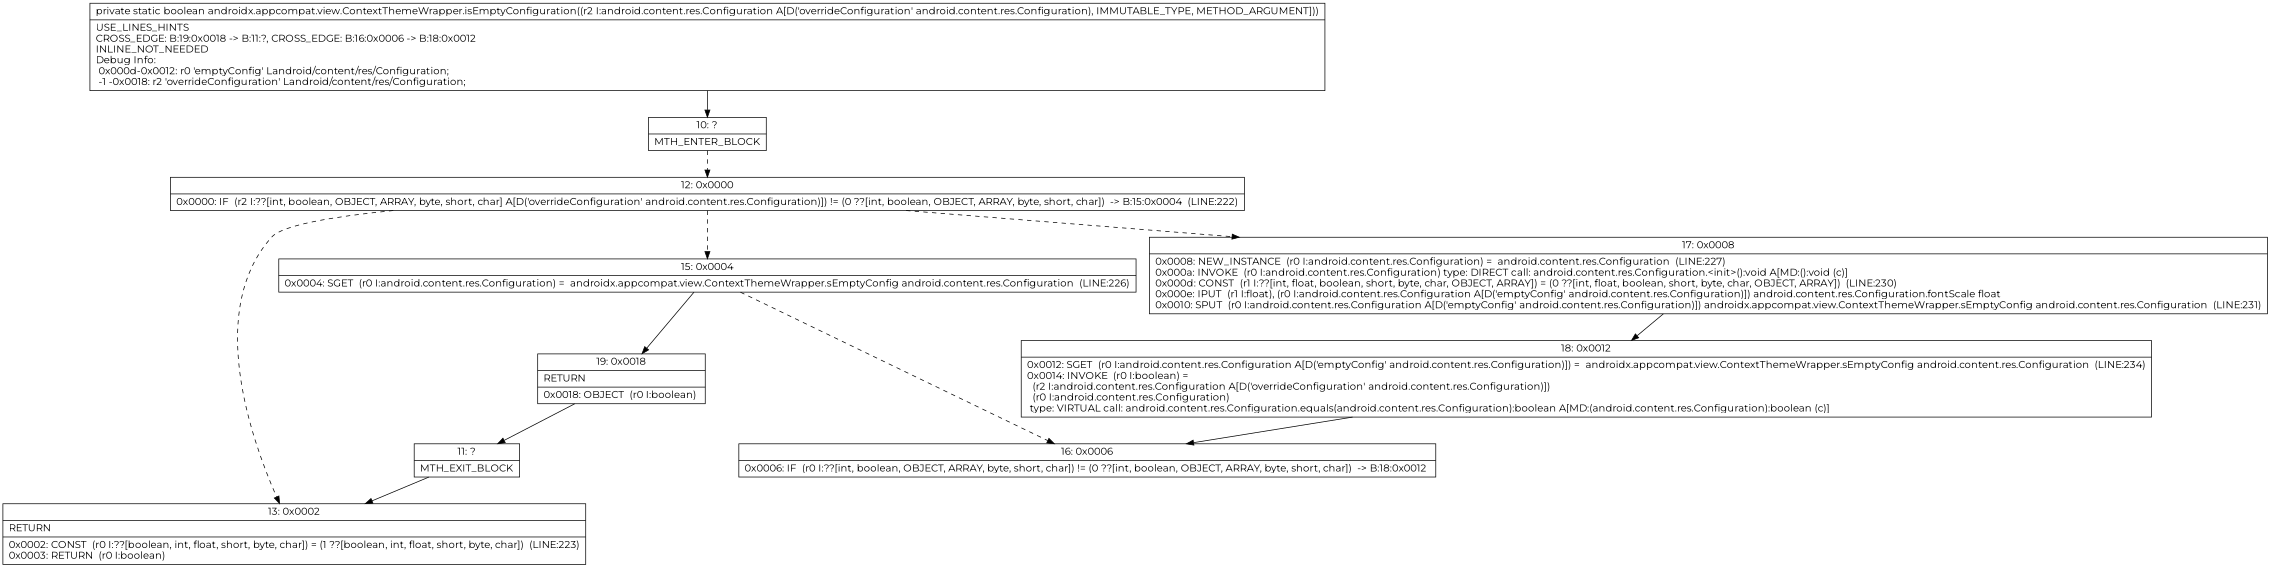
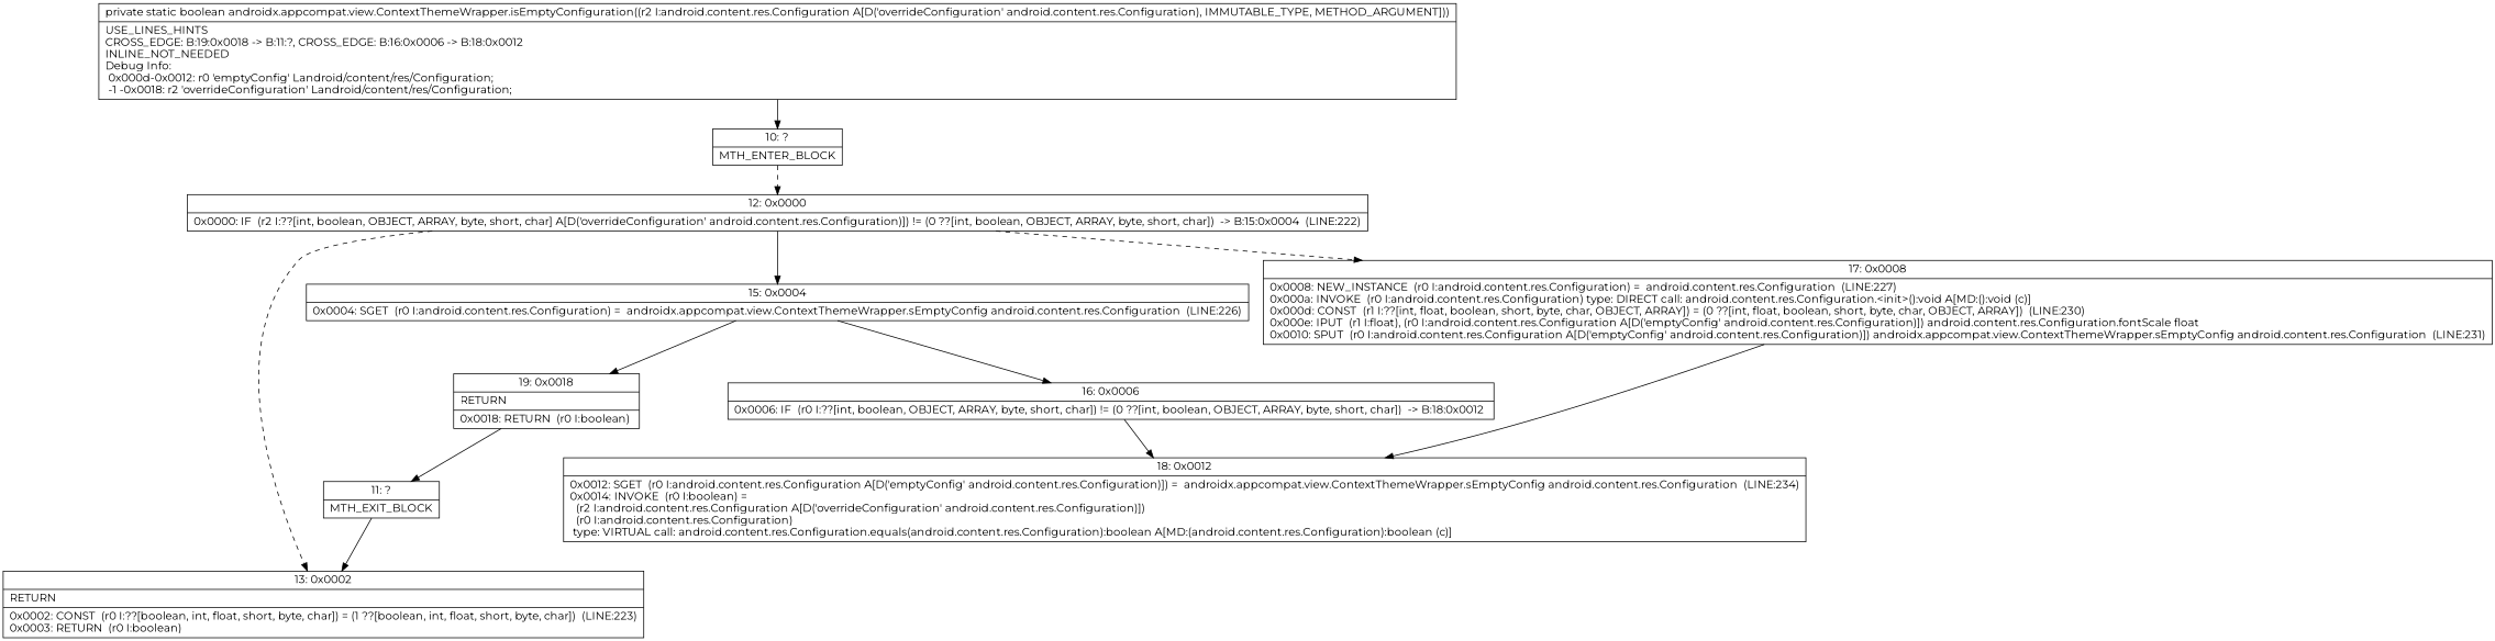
  digraph {
    fontname=Montserrat
    node [fontname=Montserrat shape=record]
    edge [fontname=Montserrat]
    n1 [label="{10\:\ ?|MTH_ENTER_BLOCK\l}"]
    n2 [label="{12\:\ 0x0000|0x0000: IF  (r2 I:??[int, boolean, OBJECT, ARRAY, byte, short, char] A[D('overrideConfiguration' android.content.res.Configuration)]) != (0 ??[int, boolean, OBJECT, ARRAY, byte, short, char])  \-\> B:15:0x0004  (LINE:222)\l}"]
    n3 [label="{13\:\ 0x0002|RETURN\l|0x0002: CONST  (r0 I:??[boolean, int, float, short, byte, char]) = (1 ??[boolean, int, float, short, byte, char])  (LINE:223)\l0x0003: RETURN  (r0 I:boolean) \l}"]
    n4 [label="{15\:\ 0x0004|0x0004: SGET  (r0 I:android.content.res.Configuration) =  androidx.appcompat.view.ContextThemeWrapper.sEmptyConfig android.content.res.Configuration  (LINE:226)\l}"]
    n5 [label="{17\:\ 0x0008|0x0008: NEW_INSTANCE  (r0 I:android.content.res.Configuration) =  android.content.res.Configuration  (LINE:227)\l0x000a: INVOKE  (r0 I:android.content.res.Configuration) type: DIRECT call: android.content.res.Configuration.\<init\>():void A[MD:():void (c)]\l0x000d: CONST  (r1 I:??[int, float, boolean, short, byte, char, OBJECT, ARRAY]) = (0 ??[int, float, boolean, short, byte, char, OBJECT, ARRAY])  (LINE:230)\l0x000e: IPUT  (r1 I:float), (r0 I:android.content.res.Configuration A[D('emptyConfig' android.content.res.Configuration)]) android.content.res.Configuration.fontScale float \l0x0010: SPUT  (r0 I:android.content.res.Configuration A[D('emptyConfig' android.content.res.Configuration)]) androidx.appcompat.view.ContextThemeWrapper.sEmptyConfig android.content.res.Configuration  (LINE:231)\l}"]
    n6 [label="{16\:\ 0x0006|0x0006: IF  (r0 I:??[int, boolean, OBJECT, ARRAY, byte, short, char]) != (0 ??[int, boolean, OBJECT, ARRAY, byte, short, char])  \-\> B:18:0x0012 \l}"]
-   n7 [label="{19\:\ 0x0018|RETURN\l|0x0018: OBJECT  (r0 I:boolean) \l}"]
+   n7 [label="{19\:\ 0x0018|RETURN\l|0x0018: RETURN  (r0 I:boolean) \l}"]
    n8 [label="{11\:\ ?|MTH_EXIT_BLOCK\l}"]
    n9 [label="{18\:\ 0x0012|0x0012: SGET  (r0 I:android.content.res.Configuration A[D('emptyConfig' android.content.res.Configuration)]) =  androidx.appcompat.view.ContextThemeWrapper.sEmptyConfig android.content.res.Configuration  (LINE:234)\l0x0014: INVOKE  (r0 I:boolean) = \l  (r2 I:android.content.res.Configuration A[D('overrideConfiguration' android.content.res.Configuration)])\l  (r0 I:android.content.res.Configuration)\l type: VIRTUAL call: android.content.res.Configuration.equals(android.content.res.Configuration):boolean A[MD:(android.content.res.Configuration):boolean (c)]\l}"]
    n10 [label="{private static boolean androidx.appcompat.view.ContextThemeWrapper.isEmptyConfiguration((r2 I:android.content.res.Configuration A[D('overrideConfiguration' android.content.res.Configuration), IMMUTABLE_TYPE, METHOD_ARGUMENT]))  | USE_LINES_HINTS\lCROSS_EDGE: B:19:0x0018 \-\> B:11:?, CROSS_EDGE: B:16:0x0006 \-\> B:18:0x0012\lINLINE_NOT_NEEDED\lDebug Info:\l  0x000d\-0x0012: r0 'emptyConfig' Landroid\/content\/res\/Configuration;\l  \-1 \-0x0018: r2 'overrideConfiguration' Landroid\/content\/res\/Configuration;\l}"]
    n1 -> n2 [style=dashed]
    n2 -> n3 [style=dashed]
-   n2 -> n4 [style=dashed]
+   n2 -> n4
    n2 -> n5 [style=dashed]
-   n4 -> n6 [style=dashed]
+   n4 -> n6
    n4 -> n7
    n5 -> n9
-   n9 -> n6
+   n6 -> n9
    n7 -> n8
    n8 -> n3
    n10 -> n1
  }
